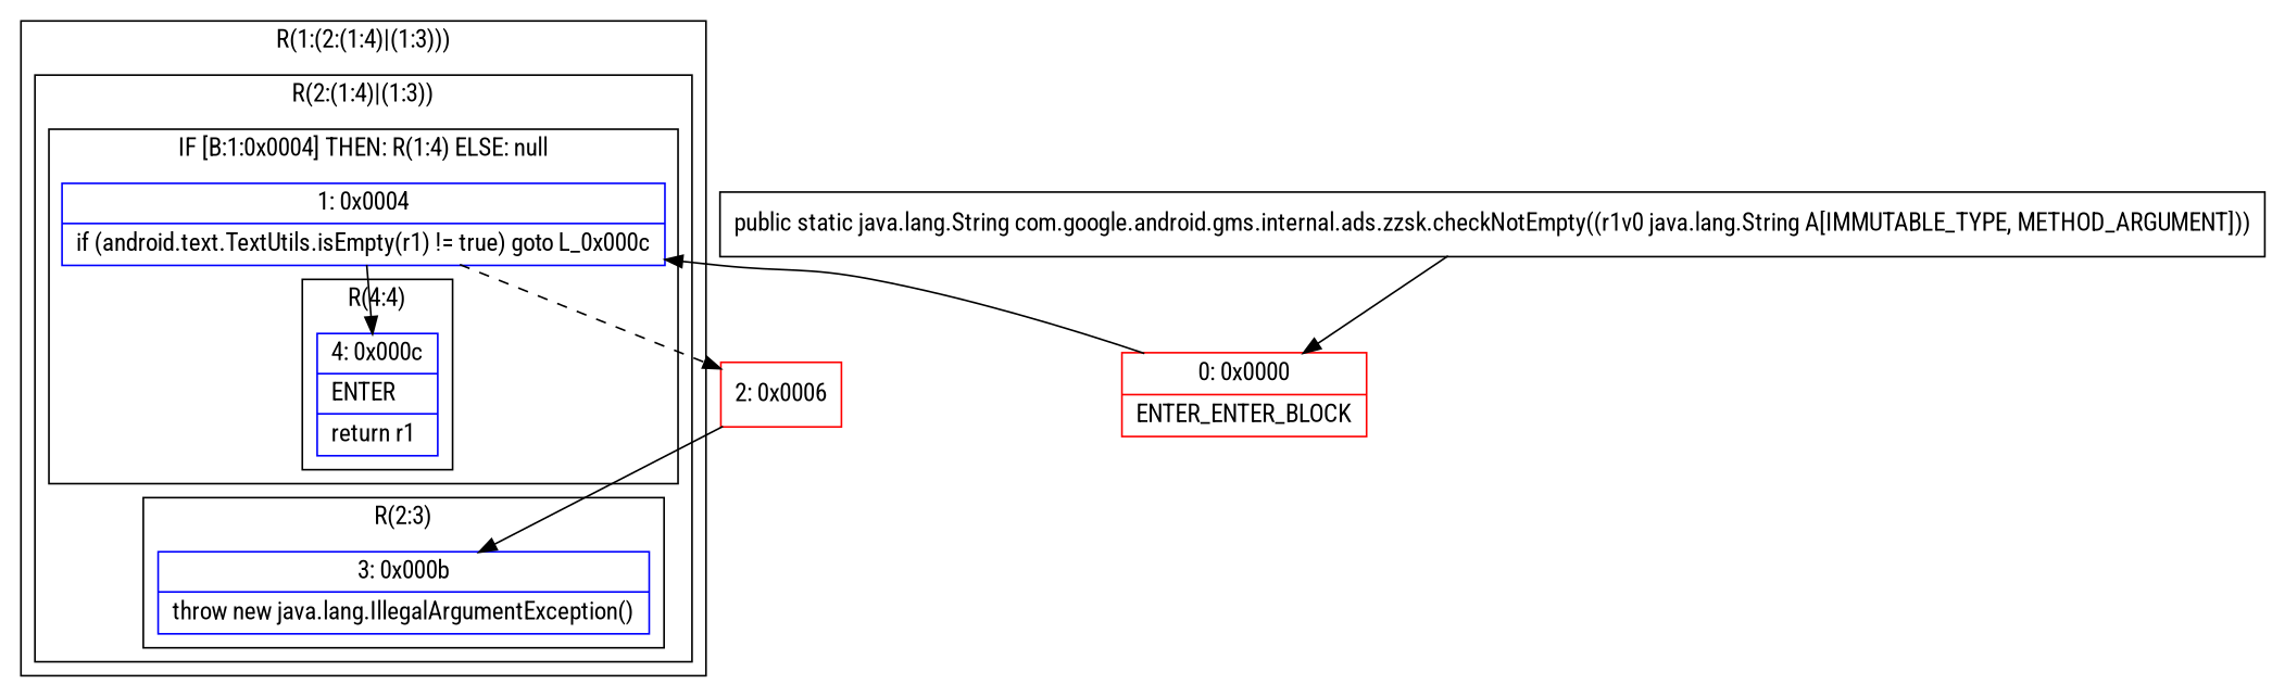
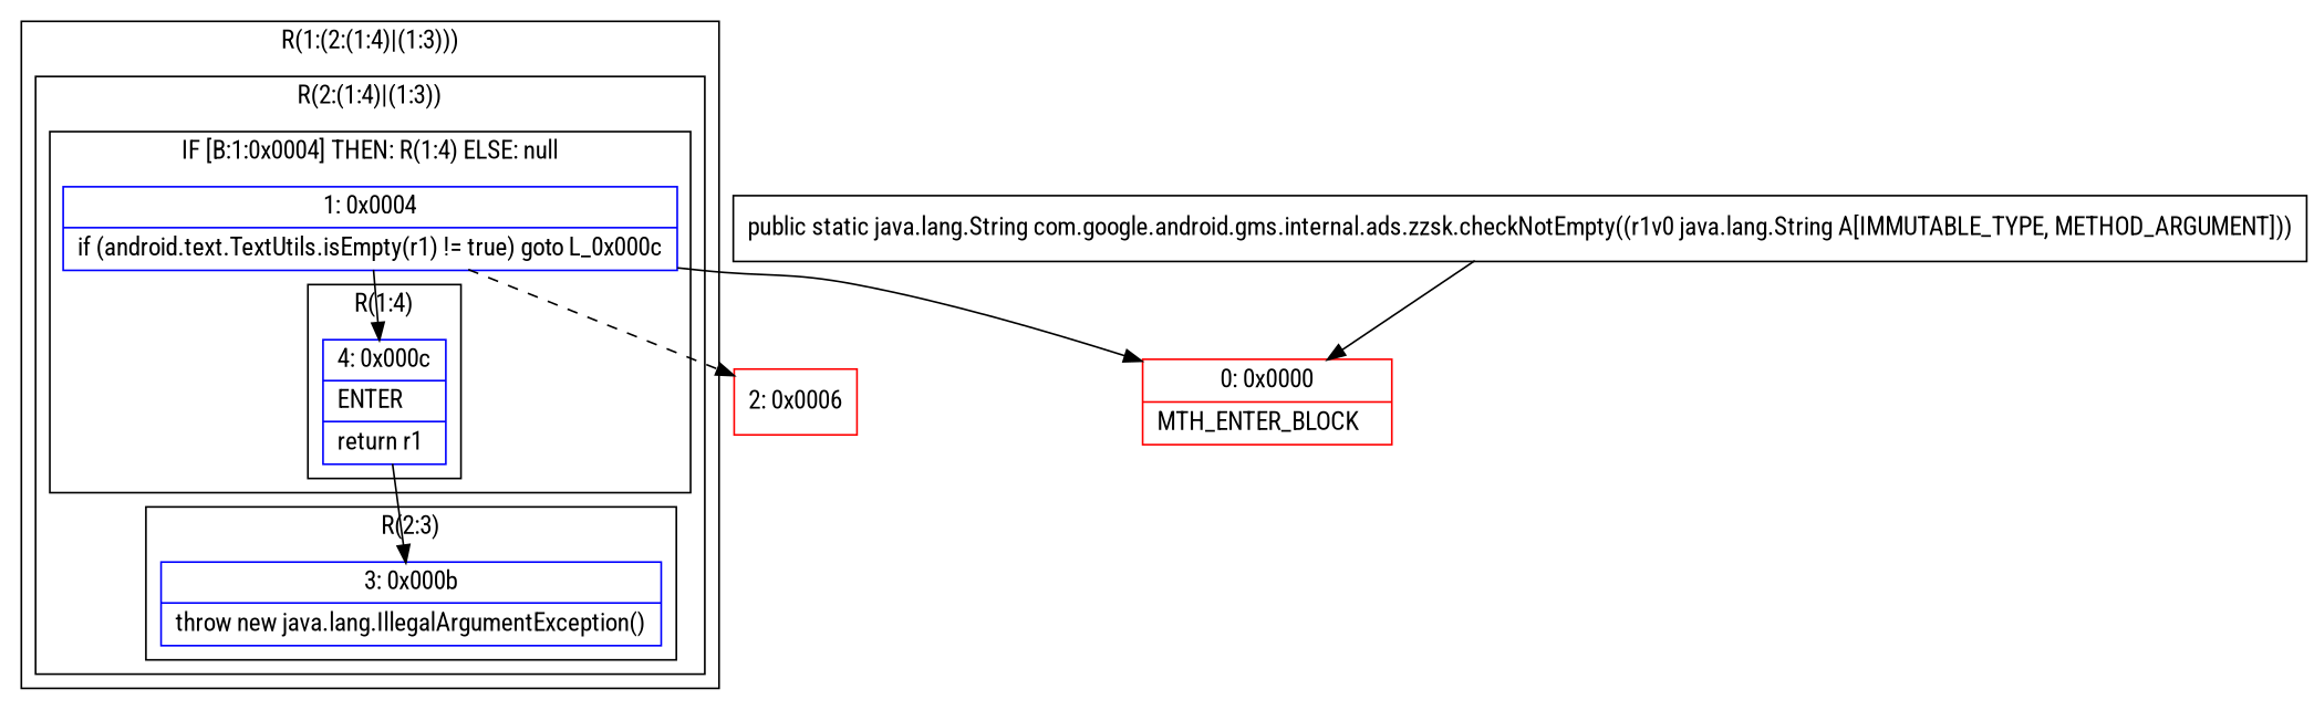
  digraph {
    fontname="Roboto Condensed"
    node [color=blue fontname="Roboto Condensed" shape=record]
    edge [fontname="Roboto Condensed"]
    n1 [label="{4\:\ 0x000c|ENTER\l|return r1\l}"]
    n2 [label="{1\:\ 0x0004|if (android.text.TextUtils.isEmpty(r1) != true) goto L_0x000c\l}"]
    n3 [label="{3\:\ 0x000b|throw new java.lang.IllegalArgumentException()\l}"]
    n4 [color=red label="{2\:\ 0x0006}"]
-   n5 [color=red label="{0\:\ 0x0000|ENTER_ENTER_BLOCK\l}"]
+   n5 [color=red label="{0\:\ 0x0000|MTH_ENTER_BLOCK\l}"]
    n6 [label="{public static java.lang.String com.google.android.gms.internal.ads.zzsk.checkNotEmpty((r1v0 java.lang.String A[IMMUTABLE_TYPE, METHOD_ARGUMENT])) }" color=""]
    subgraph cluster_1 {
      label="R(1:(2:(1:4)|(1:3)))"
      subgraph cluster_2 {
        label="R(2:(1:4)|(1:3))"
        subgraph cluster_3 {
          label="IF [B:1:0x0004] THEN: R(1:4) ELSE: null"
          n2
          subgraph cluster_4 {
-           label="R(4:4)"
+           label="R(1:4)"
            n1
          }
        }
        subgraph cluster_5 {
          label="R(2:3)"
          n3
        }
      }
    }
    n2 -> n1
    n2 -> n4 [style=dashed]
-   n4 -> n3
-   n5 -> n2
+   n1 -> n3
+   n2 -> n5
    n6 -> n5
  }
